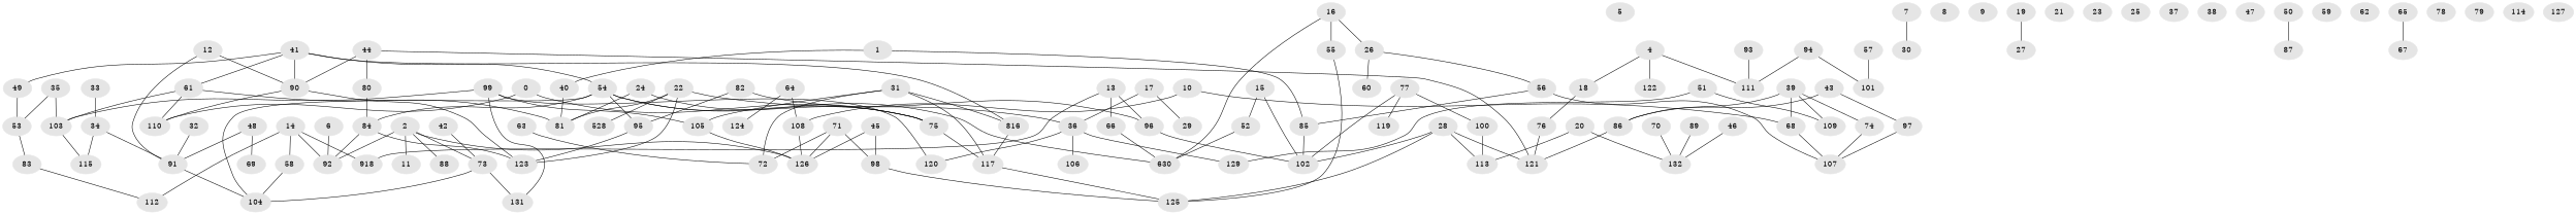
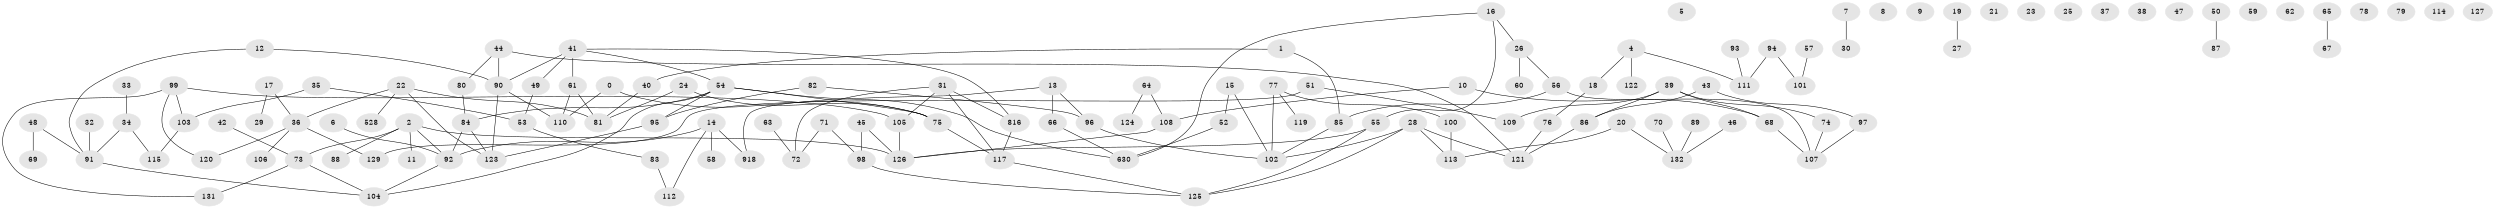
  graph {
    node [color=gray90 style=filled]
    1
    40
    85
    81
    102
    2
    11
    73
    88
    92
    126
    104
    131
    n14 [label=0]
    75
    110
    117
    4
    18
    111
    122
    76
    5
    6
    7
    30
    8
    9
    10
    68
    108
    107
    12
    90
    91
    123
    13
    66
    96
    n40 [label=918]
    n41 [label=630]
    14
    58
    112
    45
    98
    15
    52
    16
    26
    55
    56
    60
    125
    17
    29
    36
    106
    120
    129
    121
    19
    27
    20
    113
    132
    21
    22
    n69 [label=528]
    23
    24
    25
    28
    31
    72
    105
    n77 [label=816]
    32
    33
    34
    115
    35
    53
    103
    83
    37
    38
    39
    74
    86
    109
    41
    49
    54
    61
    84
    95
    42
    43
    97
    44
    80
    46
    47
    48
    69
    50
    87
    51
    57
    101
    59
    62
    63
    64
    124
    65
    67
    70
    71
    77
    100
    119
    78
    79
    82
    89
    93
    94
    99
    114
    127
    1 -- 40
    1 -- 85
    40 -- 81
    85 -- 102
    2 -- 11
    2 -- 73
    2 -- 88
    2 -- 92
    2 -- 126
    73 -- 104
    73 -- 131
-   58 -- 104
+   92 -- 104
    n14 -- 75
    n14 -- 110
    75 -- 117
    117 -- 125
    4 -- 18
    4 -- 111
    4 -- 122
    18 -- 76
    76 -- 121
    6 -- 92
    7 -- 30
    10 -- 68
    10 -- 108
    68 -- 107
    108 -- 126
    12 -- 90
    12 -- 91
    90 -- 110
    90 -- 123
    91 -- 104
    13 -- 66
    13 -- 96
    13 -- n40
    66 -- n41
    96 -- 102
    14 -- 92
    14 -- n40
    14 -- 58
    14 -- 112
    45 -- 126
    45 -- 98
    98 -- 125
    15 -- 102
    15 -- 52
    52 -- n41
    16 -- n41
    16 -- 26
    16 -- 55
    26 -- 56
    26 -- 60
-   71 -- 126
+   55 -- 126
    55 -- 125
    56 -- 85
    56 -- 107
    17 -- 29
    17 -- 36
    36 -- 106
    36 -- 120
    36 -- 129
    19 -- 27
    20 -- 113
    20 -- 132
    22 -- 81
    22 -- 123
    22 -- 36
    22 -- n69
    24 -- 81
    24 -- 75
    28 -- 102
    28 -- 125
    28 -- 121
    28 -- 113
    31 -- 117
    31 -- 72
    31 -- 105
    31 -- n77
    105 -- 126
    n77 -- 117
    32 -- 91
    33 -- 34
    34 -- 91
    34 -- 115
    35 -- 53
    35 -- 103
    53 -- 83
    103 -- 115
    83 -- 112
    39 -- 68
    39 -- 74
    39 -- 86
    39 -- 109
    74 -- 107
    86 -- 121
    41 -- 90
    41 -- n77
    41 -- 49
    41 -- 54
    41 -- 61
    49 -- 53
    54 -- 104
    54 -- 75
    54 -- n41
    54 -- 84
    54 -- 95
    61 -- 81
    61 -- 110
-   61 -- 103
    84 -- 92
    84 -- 123
    95 -- 123
    42 -- 73
    43 -- 86
    43 -- 97
    97 -- 107
    44 -- 90
    44 -- 121
    44 -- 80
    80 -- 84
    46 -- 132
    48 -- 91
    48 -- 69
    50 -- 87
    51 -- 129
    51 -- 109
    57 -- 101
    63 -- 72
    64 -- 108
    64 -- 124
    65 -- 67
    70 -- 132
    71 -- 98
    71 -- 72
    77 -- 102
    77 -- 100
    77 -- 119
    100 -- 113
    82 -- 96
    82 -- 95
    89 -- 132
    93 -- 111
    94 -- 111
    94 -- 101
    99 -- 131
    99 -- 120
    99 -- 105
    99 -- 103
  }
